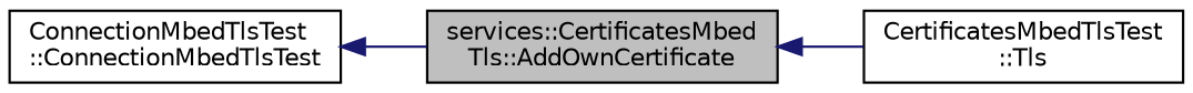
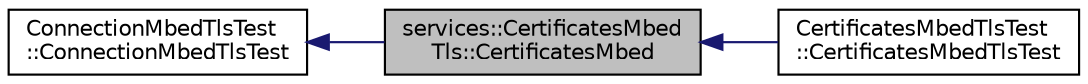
  digraph {
    rankdir=LR
    node [color=black fillcolor=white fontname=Helvetica fontsize=10 shape=record style=filled]
    edge [color=midnightblue dir=back fontname=Helvetica fontsize=10 labelfontname=Helvetica labelfontsize=10 style=solid]
-   n1 [fillcolor=grey75 fontcolor=black height=0.2 label="services::CertificatesMbed\lTls::AddOwnCertificate" width=0.4]
-   n2 [height=0.2 label="CertificatesMbedTlsTest\l::Tls" width=0.4]
+   n1 [fillcolor=grey75 fontcolor=black height=0.2 label="services::CertificatesMbed\lTls::CertificatesMbed" width=0.4]
+   n2 [height=0.2 label="CertificatesMbedTlsTest\l::CertificatesMbedTlsTest" width=0.4]
    n3 [height=0.2 label="ConnectionMbedTlsTest\l::ConnectionMbedTlsTest" width=0.4]
    n1 -> n2
    n3 -> n1
  }
